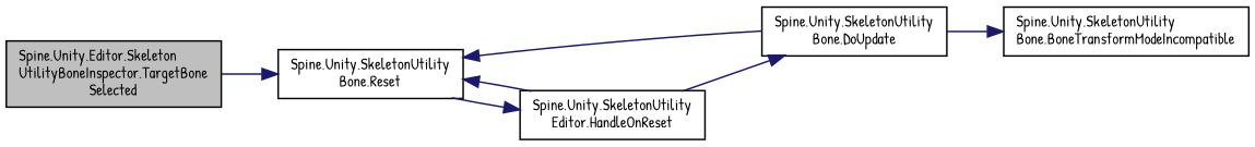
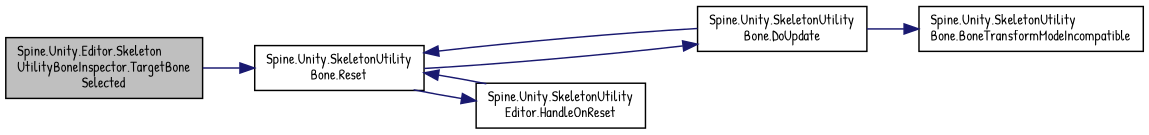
  digraph {
    fontname="Patrick Hand"
    rankdir=LR
    node [color=black fillcolor=white fontname="Patrick Hand" fontsize=10 shape=record style=filled]
    edge [color=midnightblue fontname="Patrick Hand" fontsize=10 labelfontname=Helvetica labelfontsize=10 style=solid]
    n1 [fillcolor=grey75 fontcolor=black height=0.2 label="Spine.Unity.Editor.Skeleton\lUtilityBoneInspector.TargetBone\lSelected" width=0.4]
    n2 [height=0.2 label="Spine.Unity.SkeletonUtility\lBone.Reset" width=0.4]
    n3 [height=0.2 label="Spine.Unity.SkeletonUtility\lBone.DoUpdate" width=0.4]
    n4 [height=0.2 label="Spine.Unity.SkeletonUtility\lEditor.HandleOnReset" width=0.4]
    n5 [height=0.2 label="Spine.Unity.SkeletonUtility\lBone.BoneTransformModeIncompatible" width=0.4]
    n1 -> n2
-   n4 -> n3
+   n2 -> n3
    n2 -> n4
    n3 -> n2
    n3 -> n5
    n4 -> n2
  }
